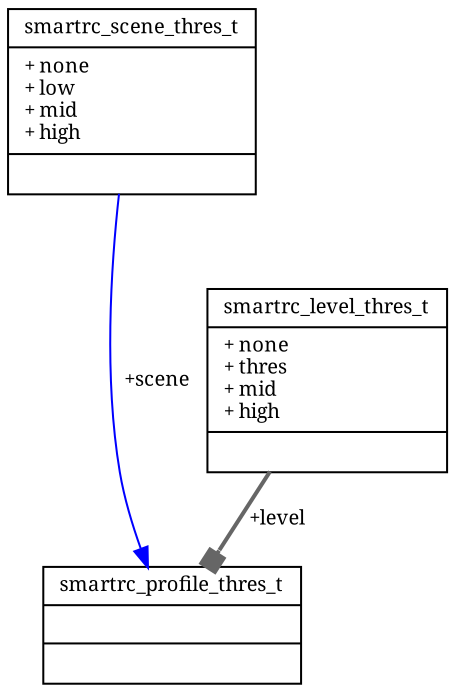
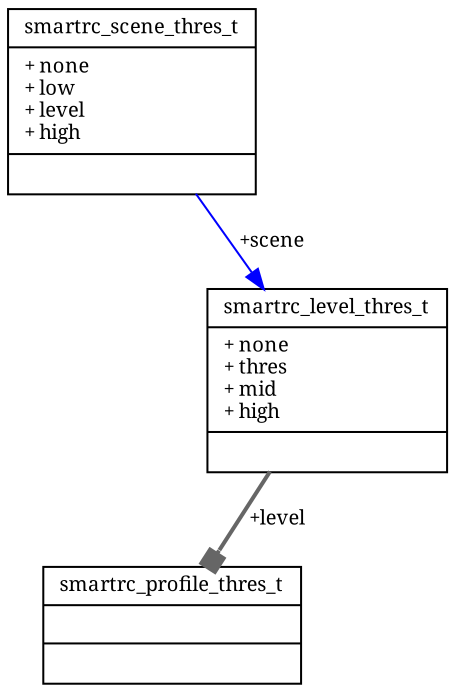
  digraph {
    fontname="Noto Serif"
    node [color=black fillcolor=white fontname="Noto Serif" fontsize=10 shape=record style=filled]
    edge [fontname="Noto Serif" fontsize=10 labelfontname=Helvetica labelfontsize=10]
    n1 [fontcolor=black height=0.2 label="{smartrc_profile_thres_t\n||}" width=0.4]
    n2 [height=0.2 label="{smartrc_level_thres_t\n|+ none\l+ thres\l+ mid\l+ high\l|}" width=0.4]
-   n3 [height=0.2 label="{smartrc_scene_thres_t\n|+ none\l+ low\l+ mid\l+ high\l|}" width=0.4]
+   n3 [height=0.2 label="{smartrc_scene_thres_t\n|+ none\l+ low\l+ level\l+ high\l|}" width=0.4]
    n2 -> n1 [arrowhead=box color=gray40 label=" +level" style=bold]
-   n3 -> n1 [arrowhead=normal color=blue label=" +scene" style=solid]
+   n3 -> n2 [arrowhead=normal color=blue label=" +scene" style=solid]
  }
